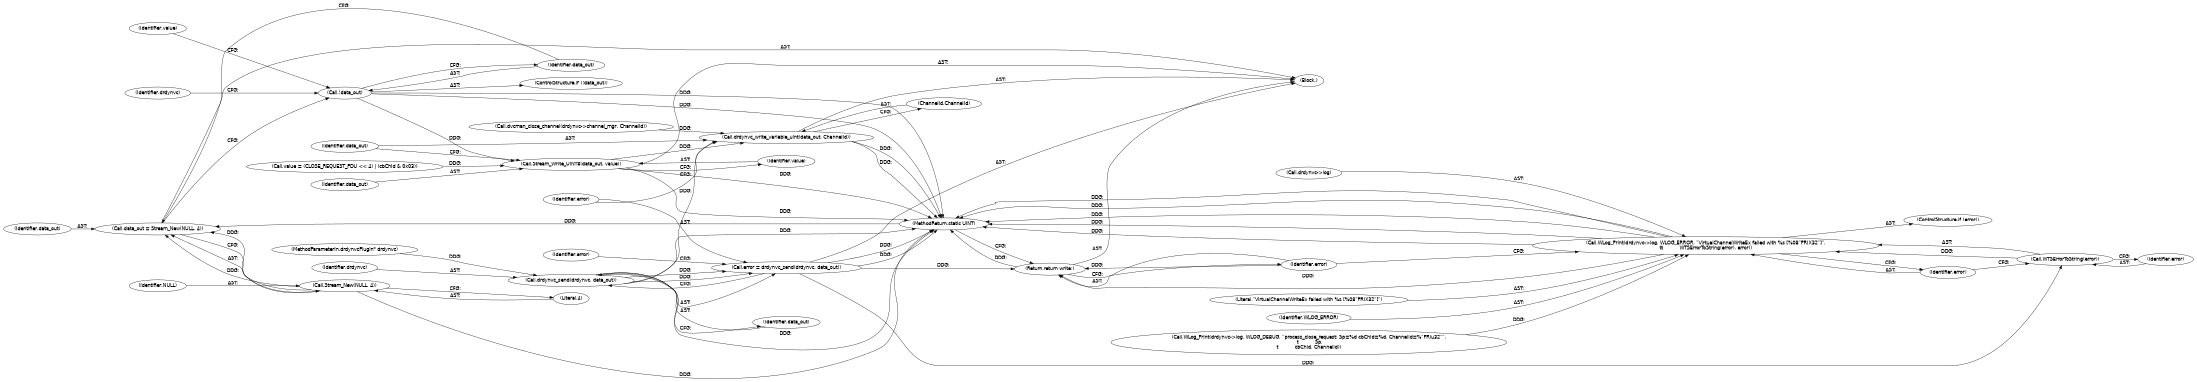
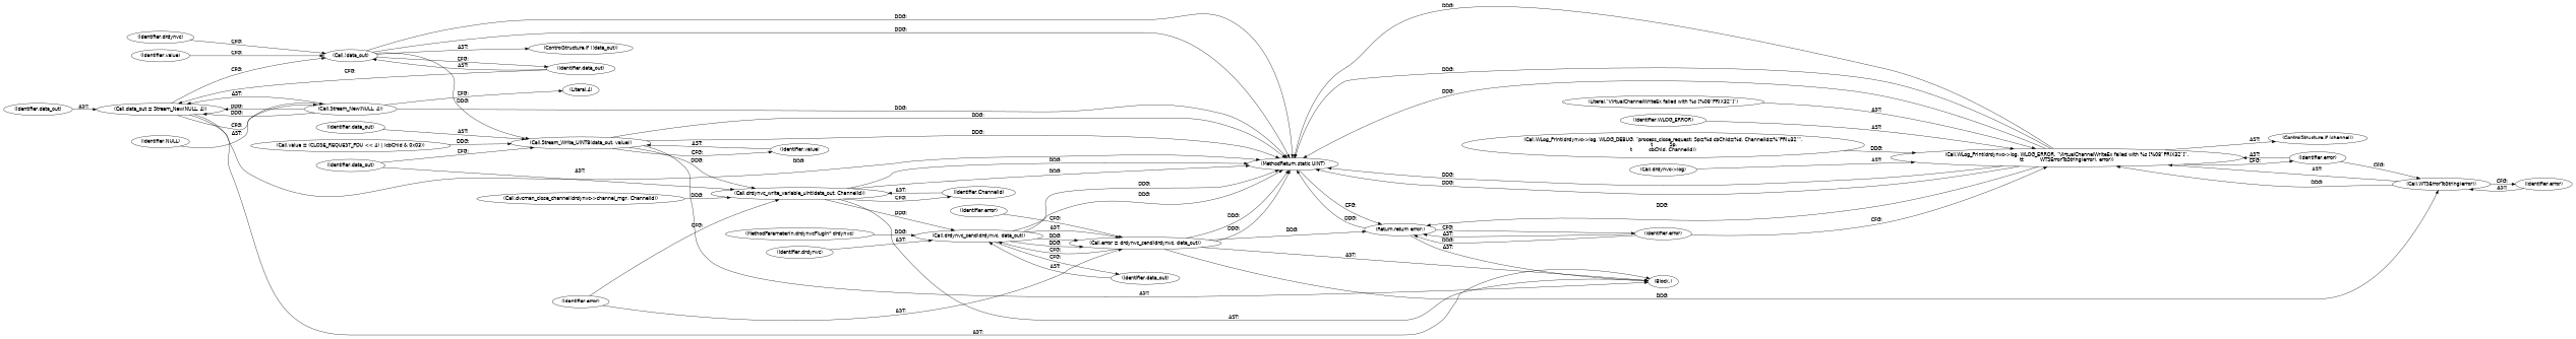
  digraph {
    fontname="DejaVu Sans"
    rankdir=LR
    node [fontname="DejaVu Sans"]
    edge [fontname="DejaVu Sans"]
    n1 [label="(Call,data_out = Stream_New(NULL, 4))"]
    n2 [label="(Call,Stream_New(NULL, 4))"]
    n3 [label="(Call,!data_out)"]
    n4 [label="(MethodReturn,static UINT)"]
    n5 [label="(Block,)"]
    n6 [label="(Literal,4)"]
    n7 [label="(Call,Stream_Write_UINT8(data_out, value))"]
    n8 [label="(Identifier,data_out)"]
    n9 [label="(ControlStructure,if (!data_out))"]
-   n10 [label="(Return,return write;)"]
+   n10 [label="(Return,return error;)"]
    n11 [label="(Call,drdynvc_write_variable_uint(data_out, ChannelId))"]
    n12 [label="(Identifier,value)"]
    n13 [label="(Call,drdynvc_send(drdynvc, data_out))"]
-   n14 [label="(ChannelId,ChannelId)"]
+   n14 [label="(Identifier,ChannelId)"]
    n15 [label="(Call,error = drdynvc_send(drdynvc, data_out))"]
    n16 [label="(Identifier,data_out)"]
    n17 [label="(Call,WTSErrorToString(error))"]
    n18 [label="(Call,WLog_Print(drdynvc->log, WLOG_ERROR, \"VirtualChannelWriteEx failed with %s [%08\"PRIX32\"]\",\n\t\t           WTSErrorToString(error), error))"]
    n19 [label="(Identifier,error)"]
    n20 [label="(Identifier,error)"]
    n21 [label="(Identifier,error)"]
-   n22 [label="(ControlStructure,if (error))"]
+   n22 [label="(ControlStructure,if (channel))"]
    n23 [label="(MethodParameterIn,drdynvcPlugin* drdynvc)"]
    n24 [label="(Identifier,data_out)"]
    n25 [label="(Call,value = (CLOSE_REQUEST_PDU << 4) | (cbChId & 0x03))"]
    n26 [label="(Identifier,data_out)"]
    n27 [label="(Literal,\"VirtualChannelWriteEx failed with %s [%08\"PRIX32\"]\")"]
    n28 [label="(Identifier,WLOG_ERROR)"]
    n29 [label="(Call,dvcman_close_channel(drdynvc->channel_mgr, ChannelId))"]
    n30 [label="(Call,WLog_Print(drdynvc->log, WLOG_DEBUG, \"process_close_request: Sp=%d cbChId=%d, ChannelId=%\"PRIu32\"\",\n \t           Sp,\n\t           cbChId, ChannelId))"]
    n31 [label="(Call,drdynvc->log)"]
    n32 [label="(Identifier,value)"]
    n33 [label="(Identifier,drdynvc)"]
    n34 [label="(Identifier,error)"]
    n35 [label="(Identifier,drdynvc)"]
    n36 [label="(Identifier,data_out)"]
    n37 [label="(Identifier,NULL)"]
    n38 [label="(Identifier,error)"]
    n1 -> n2 [label="CFG: "]
    n1 -> n3 [label="CFG: "]
-   n4 -> n1 [label="DDG: "]
+   n1 -> n4 [label="DDG: "]
    n1 -> n5 [label="AST: "]
    n2 -> n1 [label="AST: "]
    n2 -> n1 [label="DDG: "]
    n2 -> n1 [label="DDG: "]
    n2 -> n4 [label="DDG: "]
    n2 -> n6 [label="CFG: "]
    n3 -> n4 [label="DDG: "]
    n3 -> n4 [label="DDG: "]
    n3 -> n7 [label="DDG: "]
    n3 -> n8 [label="CFG: "]
    n3 -> n9 [label="AST: "]
    n4 -> n10 [label="CFG: "]
-   n6 -> n2 [label="AST: "]
    n7 -> n4 [label="DDG: "]
    n7 -> n4 [label="DDG: "]
    n7 -> n5 [label="AST: "]
    n7 -> n11 [label="DDG: "]
    n7 -> n12 [label="CFG: "]
    n8 -> n1 [label="CFG: "]
    n8 -> n3 [label="AST: "]
    n10 -> n4 [label="DDG: "]
    n10 -> n5 [label="AST: "]
    n10 -> n20 [label="CFG: "]
    n11 -> n4 [label="DDG: "]
    n11 -> n4 [label="DDG: "]
    n11 -> n5 [label="AST: "]
-   n13 -> n11 [label="DDG: "]
+   n11 -> n13 [label="DDG: "]
    n11 -> n14 [label="CFG: "]
    n12 -> n7 [label="AST: "]
    n13 -> n4 [label="DDG: "]
    n13 -> n4 [label="DDG: "]
    n13 -> n15 [label="AST: "]
    n13 -> n15 [label="DDG: "]
    n13 -> n15 [label="DDG: "]
    n13 -> n16 [label="CFG: "]
    n14 -> n11 [label="AST: "]
    n15 -> n4 [label="DDG: "]
    n15 -> n4 [label="DDG: "]
    n15 -> n5 [label="AST: "]
    n15 -> n10 [label="DDG: "]
    n15 -> n13 [label="CFG: "]
    n15 -> n17 [label="DDG: "]
    n16 -> n13 [label="AST: "]
    n17 -> n18 [label="AST: "]
    n17 -> n18 [label="DDG: "]
    n17 -> n19 [label="CFG: "]
    n18 -> n4 [label="DDG: "]
    n18 -> n4 [label="DDG: "]
    n18 -> n4 [label="DDG: "]
    n18 -> n4 [label="DDG: "]
    n18 -> n4 [label="DDG: "]
    n18 -> n10 [label="DDG: "]
    n18 -> n21 [label="CFG: "]
    n18 -> n22 [label="AST: "]
    n19 -> n17 [label="AST: "]
    n20 -> n10 [label="AST: "]
    n20 -> n10 [label="DDG: "]
    n20 -> n18 [label="CFG: "]
    n21 -> n17 [label="CFG: "]
    n21 -> n18 [label="AST: "]
    n23 -> n13 [label="DDG: "]
    n24 -> n1 [label="AST: "]
    n25 -> n7 [label="DDG: "]
    n26 -> n7 [label="CFG: "]
    n26 -> n11 [label="AST: "]
    n27 -> n18 [label="AST: "]
    n28 -> n18 [label="AST: "]
    n29 -> n11 [label="DDG: "]
    n30 -> n18 [label="DDG: "]
    n31 -> n18 [label="AST: "]
    n32 -> n3 [label="CFG: "]
    n33 -> n3 [label="CFG: "]
    n34 -> n11 [label="CFG: "]
    n34 -> n15 [label="AST: "]
    n35 -> n13 [label="AST: "]
    n36 -> n7 [label="AST: "]
    n37 -> n2 [label="AST: "]
    n38 -> n15 [label="CFG: "]
  }
